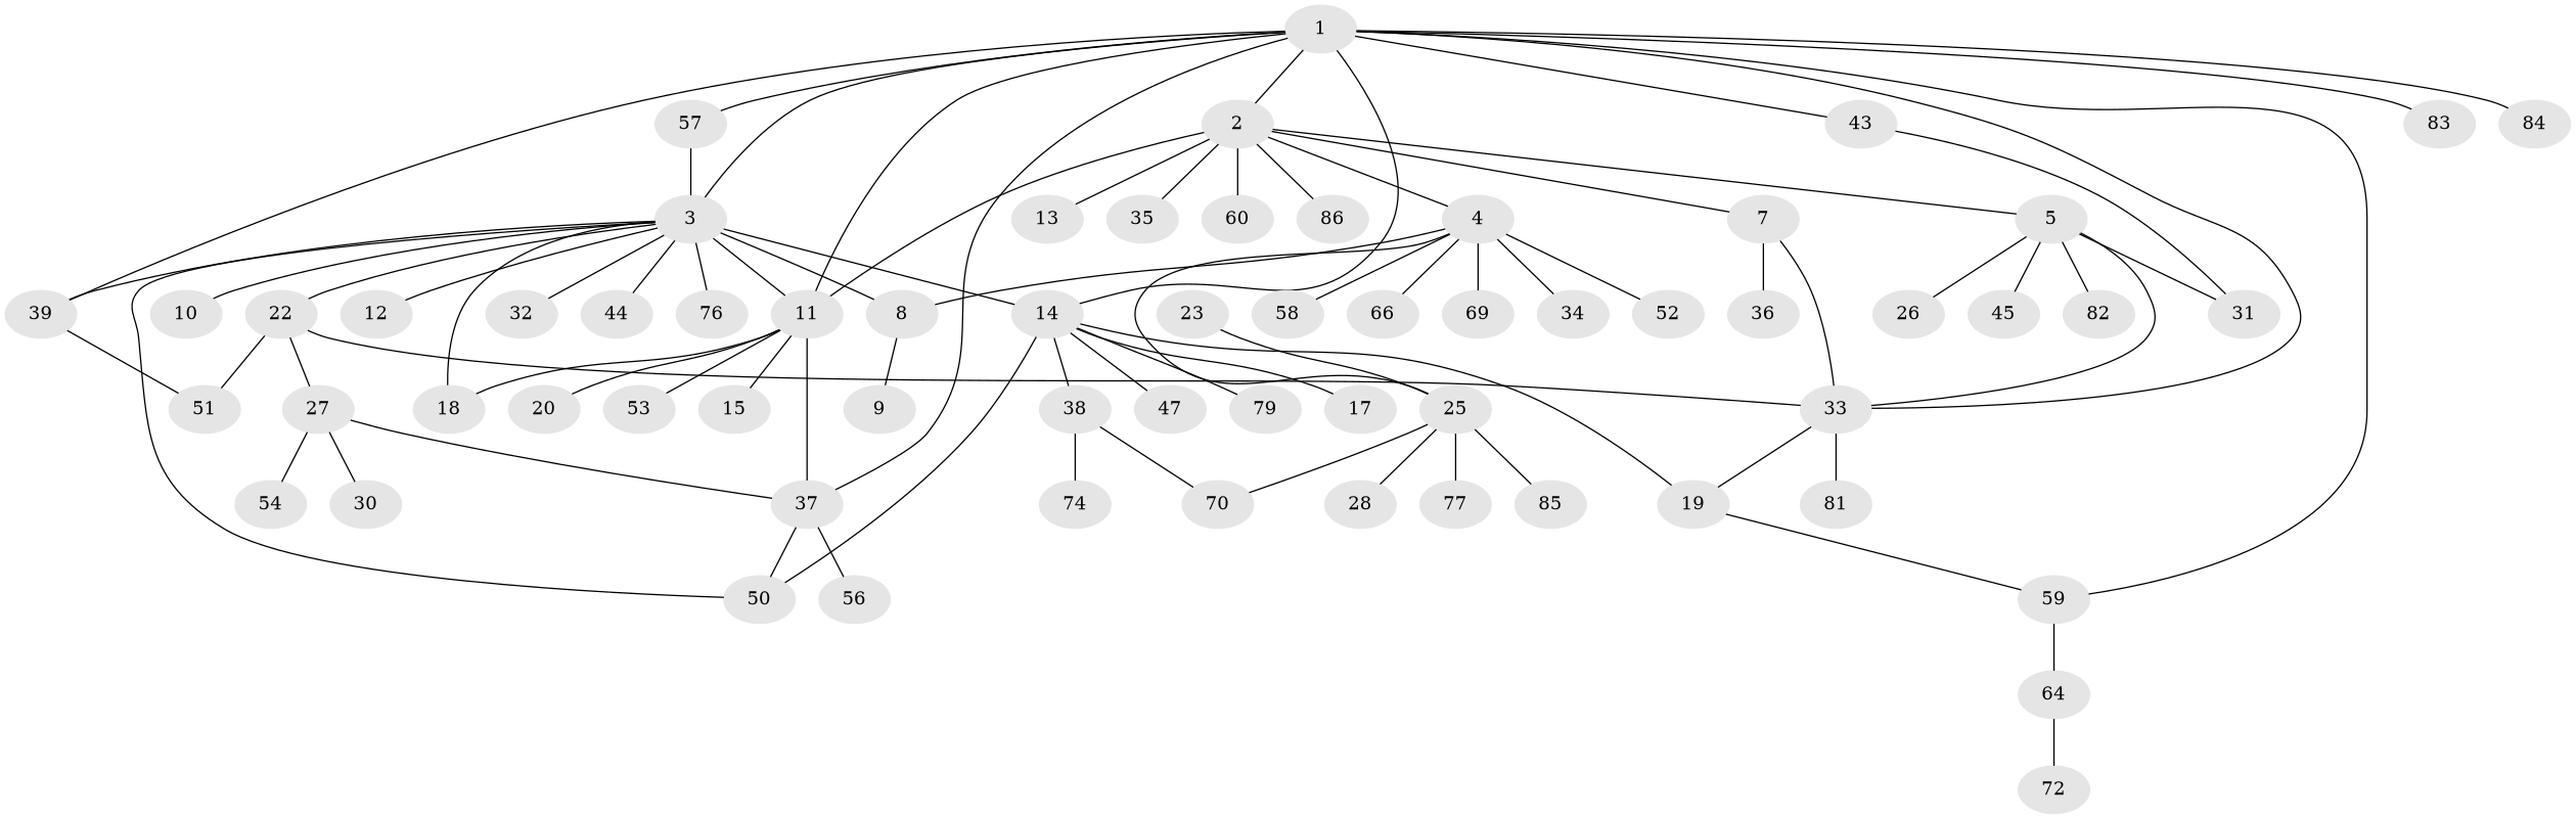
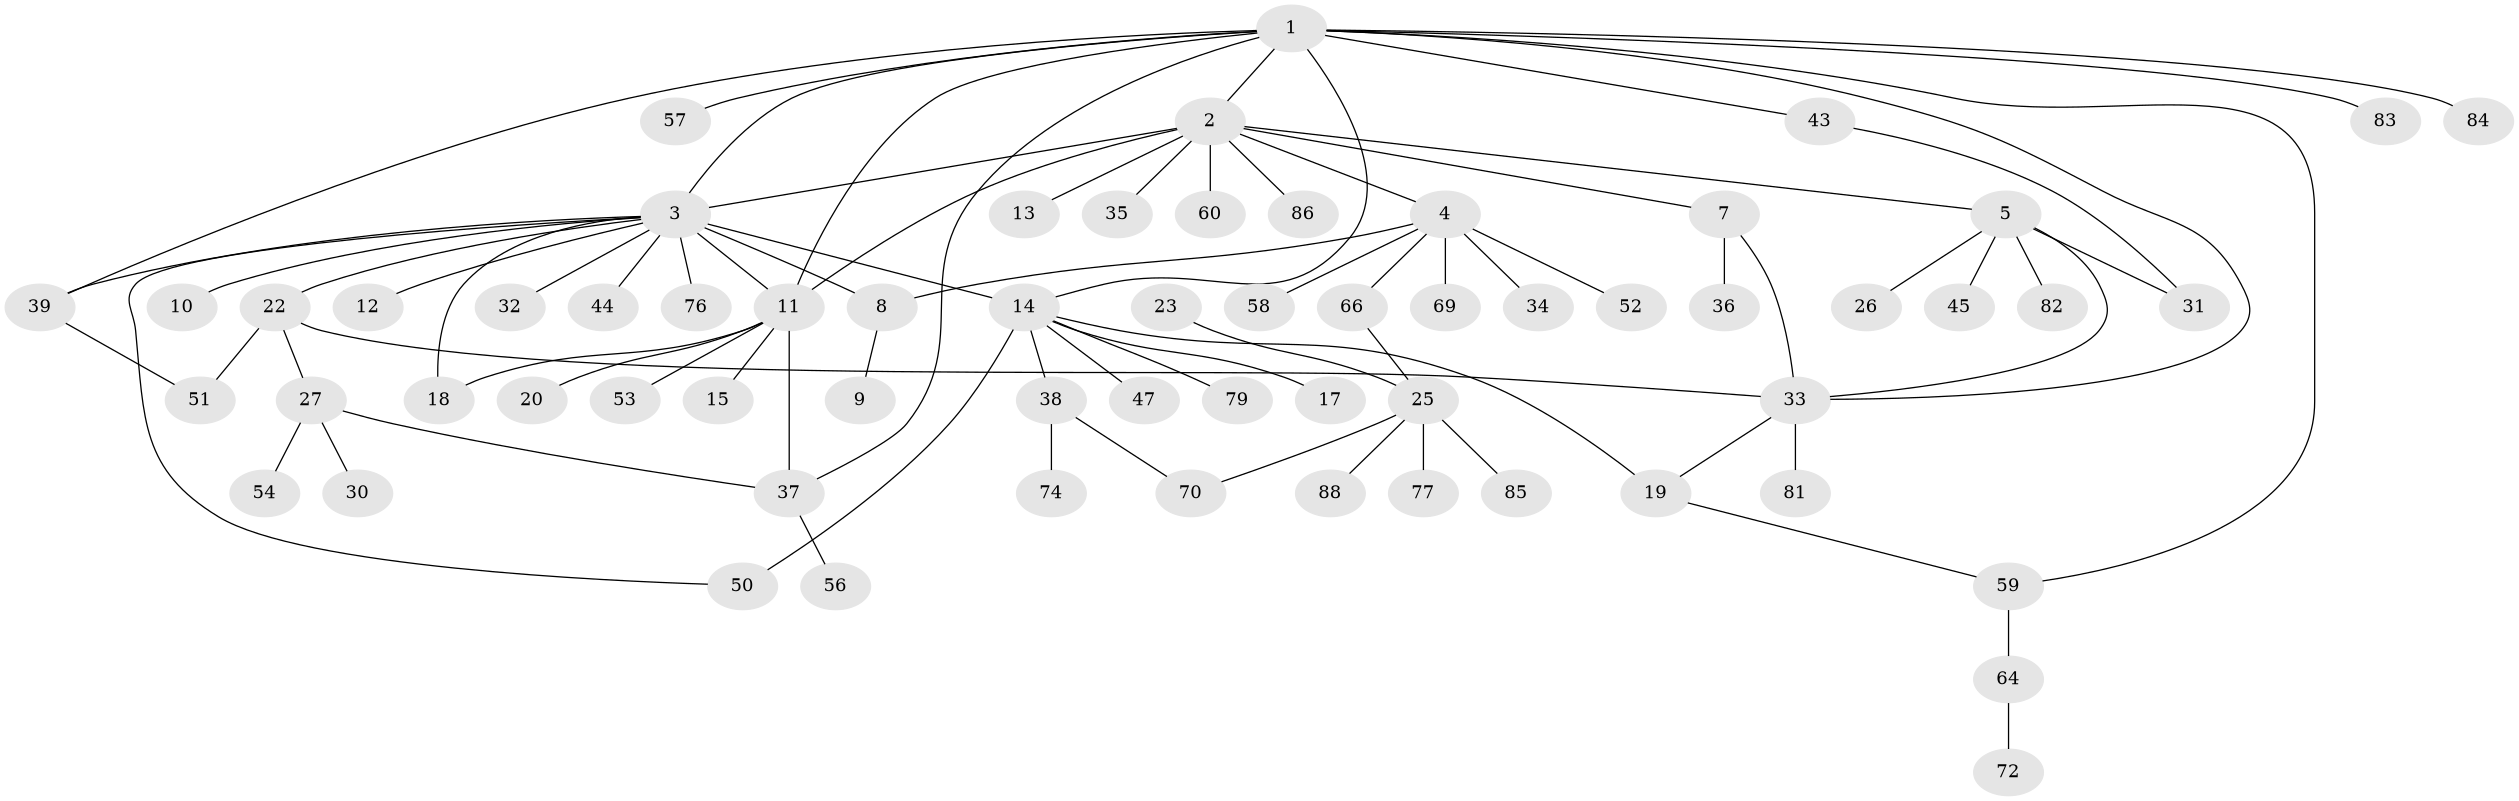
  graph {
    node [color=gray90 style=filled]
    1 [super="+24"]
    2 [super="+80"]
    3 [super="+6"]
    11 [super="+46"]
    14 [super="+63"]
    33 [super="+73"]
    37 [super="+71"]
    39 [super="+61"]
    43
    n10 [label=59 super="+59"]
    57
    83
    84
    4 [super="+16"]
    5 [super="+26"]
    7 [super="+42"]
    13
    35
    60
    86
    8
    10
    12
    18 [super="+29"]
    22
    32
    44
    50 [super="+78"]
    76
    15
    20
    53
    17
    19
    38 [super="+49"]
    47
    79
    81
    56
    51
    31
    64 [super="+67"]
    25 [super="+40"]
    34 [super="+62"]
    52
    58
    66
    69
    n49 [label=26 super="+48"]
    45 [super="+65"]
    82
    36
    9
    27 [super="+41"]
-   28
+   28 [label=88]
    70
    77
    85
    23
    74
    30
    54
    72 [super="+75"]
    1 -- 2
    1 -- 3
    1 -- 11
    1 -- 14
    1 -- 33
    1 -- 37
    1 -- 39
    1 -- 43
    1 -- n10
    1 -- 57
    1 -- 83
    1 -- 84
-   57 -- 3 [weight=2]
+   2 -- 3 [weight=2]
    2 -- 11
    2 -- 4
    2 -- 5
    2 -- 7
    2 -- 13
    2 -- 35
    2 -- 60
    2 -- 86
    3 -- 11
    3 -- 14
    3 -- 39
    3 -- 8
    3 -- 10
    3 -- 12
    3 -- 18
    3 -- 22
    3 -- 32
    3 -- 44
    3 -- 50
    3 -- 76
    11 -- 37
    11 -- 18
    11 -- 15
    11 -- 20
    11 -- 53
    14 -- 50
    14 -- 17
    14 -- 19 [weight=2]
    14 -- 38
    14 -- 47
    14 -- 79
    33 -- 19
    33 -- 81
-   37 -- 50
    37 -- 56
    39 -- 51
    43 -- 31
    n10 -- 64
    4 -- 8
-   4 -- 25
+   66 -- 25
    4 -- 34
    4 -- 52
    4 -- 58
    4 -- 66
    4 -- 69
    5 -- 33
    5 -- 31
    5 -- n49
    5 -- 45
    5 -- 82
    7 -- 33
    7 -- 36
    8 -- 9
    22 -- 33
    22 -- 51
    22 -- 27
    19 -- n10
    38 -- 70
    38 -- 74
    64 -- 72
    25 -- 28
    25 -- 70
    25 -- 77
    25 -- 85
    27 -- 37
    27 -- 30
    27 -- 54
    23 -- 25
  }
